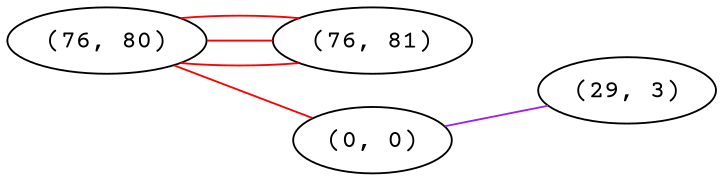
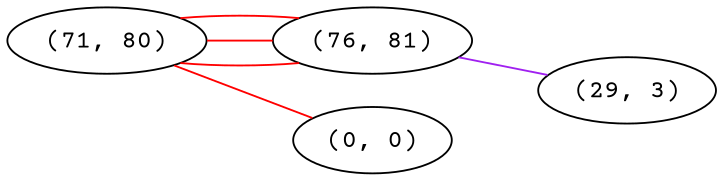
  graph {
    fontname="Courier Prime"
    rankdir=LR
    node [fontname="Courier Prime"]
    edge [color=red fontname="Courier Prime" weight=1]
-   "(76, 80)"
+   "(76, 80)" [label="(71, 80)"]
    "(76, 81)"
    "(0, 0)"
    "(29, 3)"
    "(76, 80)" -- "(76, 81)"
    "(76, 80)" -- "(76, 81)"
    "(76, 80)" -- "(76, 81)"
    "(76, 80)" -- "(0, 0)"
-   "(0, 0)" -- "(29, 3)" [color=purple weight=4]
+   "(76, 81)" -- "(29, 3)" [color=purple weight=4]
  }
